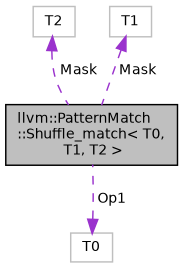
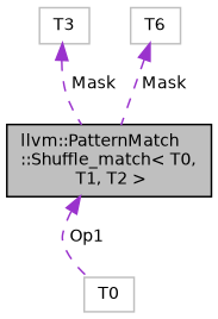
  digraph {
    node [color=grey75 fontname=Helvetica fontsize=10 shape=record]
    edge [color=darkorchid3 dir=back fontname=Helvetica fontsize=10 labelfontname=Helvetica labelfontsize=10 style=dashed]
    n1 [color=black fillcolor=grey75 fontcolor=black height=0.2 label="llvm::PatternMatch\l::Shuffle_match\< T0,\l T1, T2 \>" style=filled width=0.4]
-   n2 [height=0.2 label=T2 width=0.4]
+   n2 [height=0.2 label=T3 width=0.4]
    n3 [height=0.2 label=T0 width=0.4]
-   n4 [height=0.2 label=T1 width=0.4]
+   n4 [height=0.2 label=T6 width=0.4]
    n2 -> n1 [label=" Mask"]
-   n3 -> n1 [label=" Op1"]
+   n1 -> n3 [label=" Op1"]
    n4 -> n1 [label=" Mask"]
  }
